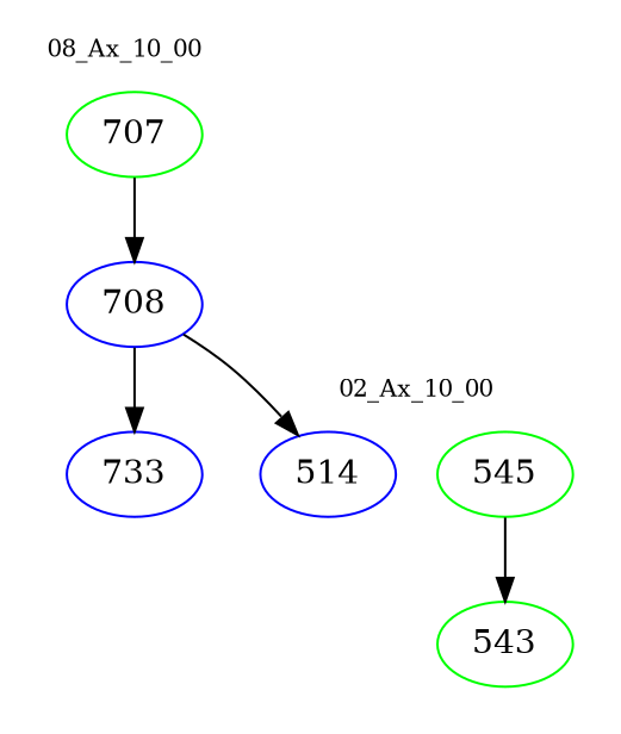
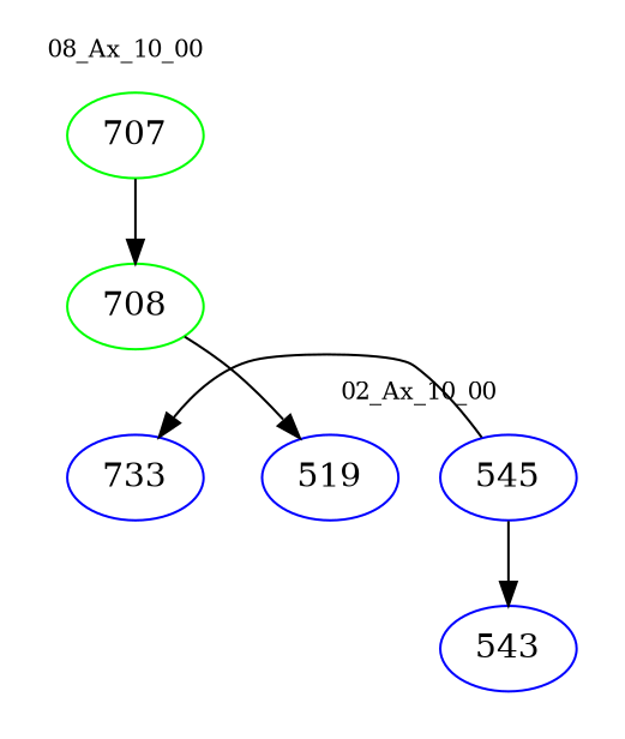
  digraph {
    fontname="DejaVu Serif"
    node [color=blue fontname="DejaVu Serif"]
    edge [color=black fontname="DejaVu Serif"]
    n1 [color=green label=707]
-   n2 [label=708]
+   n2 [color=green label=708]
    n3 [label=733]
-   n4 [color=green label=545]
-   n5 [color=green label=543]
-   n6 [label=514]
+   n4 [label=545]
+   n5 [label=543]
+   n6 [label=519]
    subgraph cluster_1 {
      color=white
      fontsize=10
      label="08_Ax_10_00"
      n1
      n2
      n3
    }
    subgraph cluster_2 {
      color=white
      fontsize=10
      label="02_Ax_10_00"
      n4
      n5
      n6
    }
    n1 -> n2
-   n2 -> n3
+   n4 -> n3
    n2 -> n6
    n4 -> n5
  }
